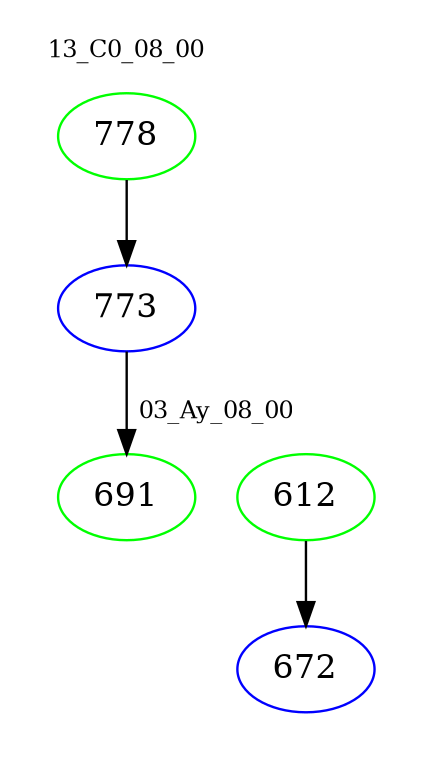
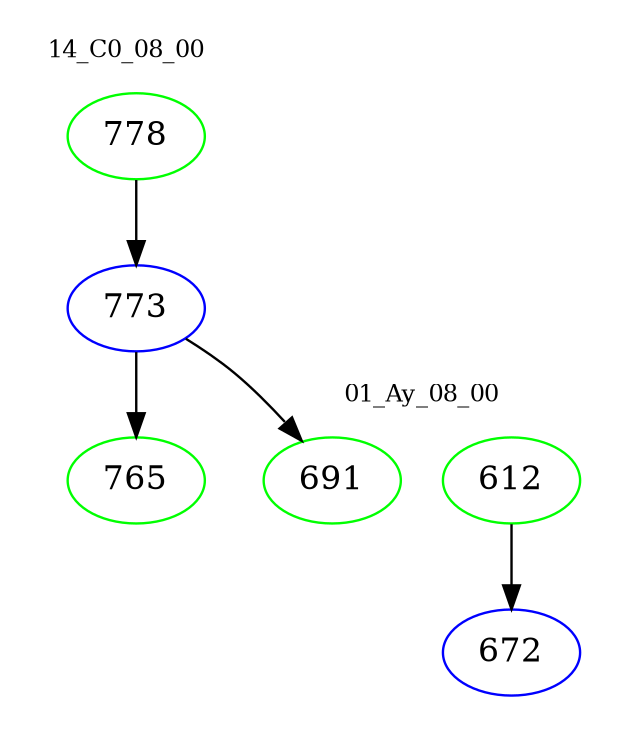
  digraph {
    node [color=green]
    edge [color=black]
    n1 [label=612]
    n2 [color=blue label=672]
    n3 [label=691]
    n4 [label=778]
    n5 [color=blue label=773]
+   n6 [label=765]
    subgraph cluster_1 {
      color=white
      fontsize=10
-     label="03_Ay_08_00"
+     label="01_Ay_08_00"
      n1
      n2
      n3
    }
    subgraph cluster_2 {
      color=white
      fontsize=10
-     label="13_C0_08_00"
+     label="14_C0_08_00"
      n4
      n5
+     n6
    }
    n1 -> n2
    n4 -> n5
    n5 -> n3
+   n5 -> n6
  }
